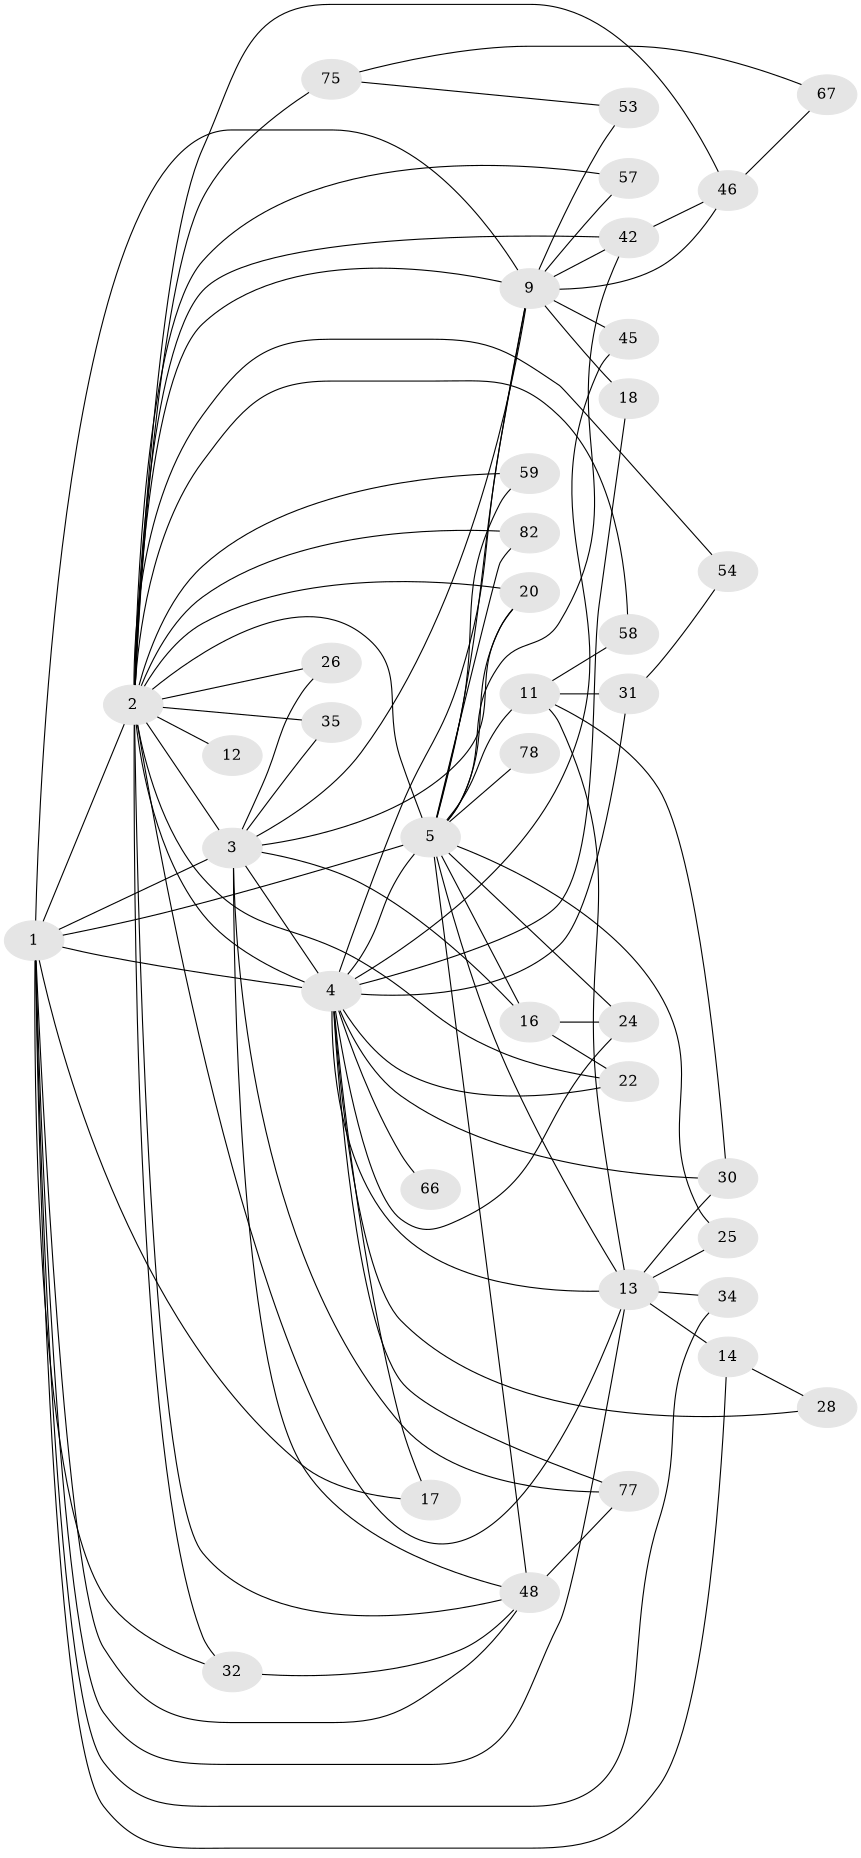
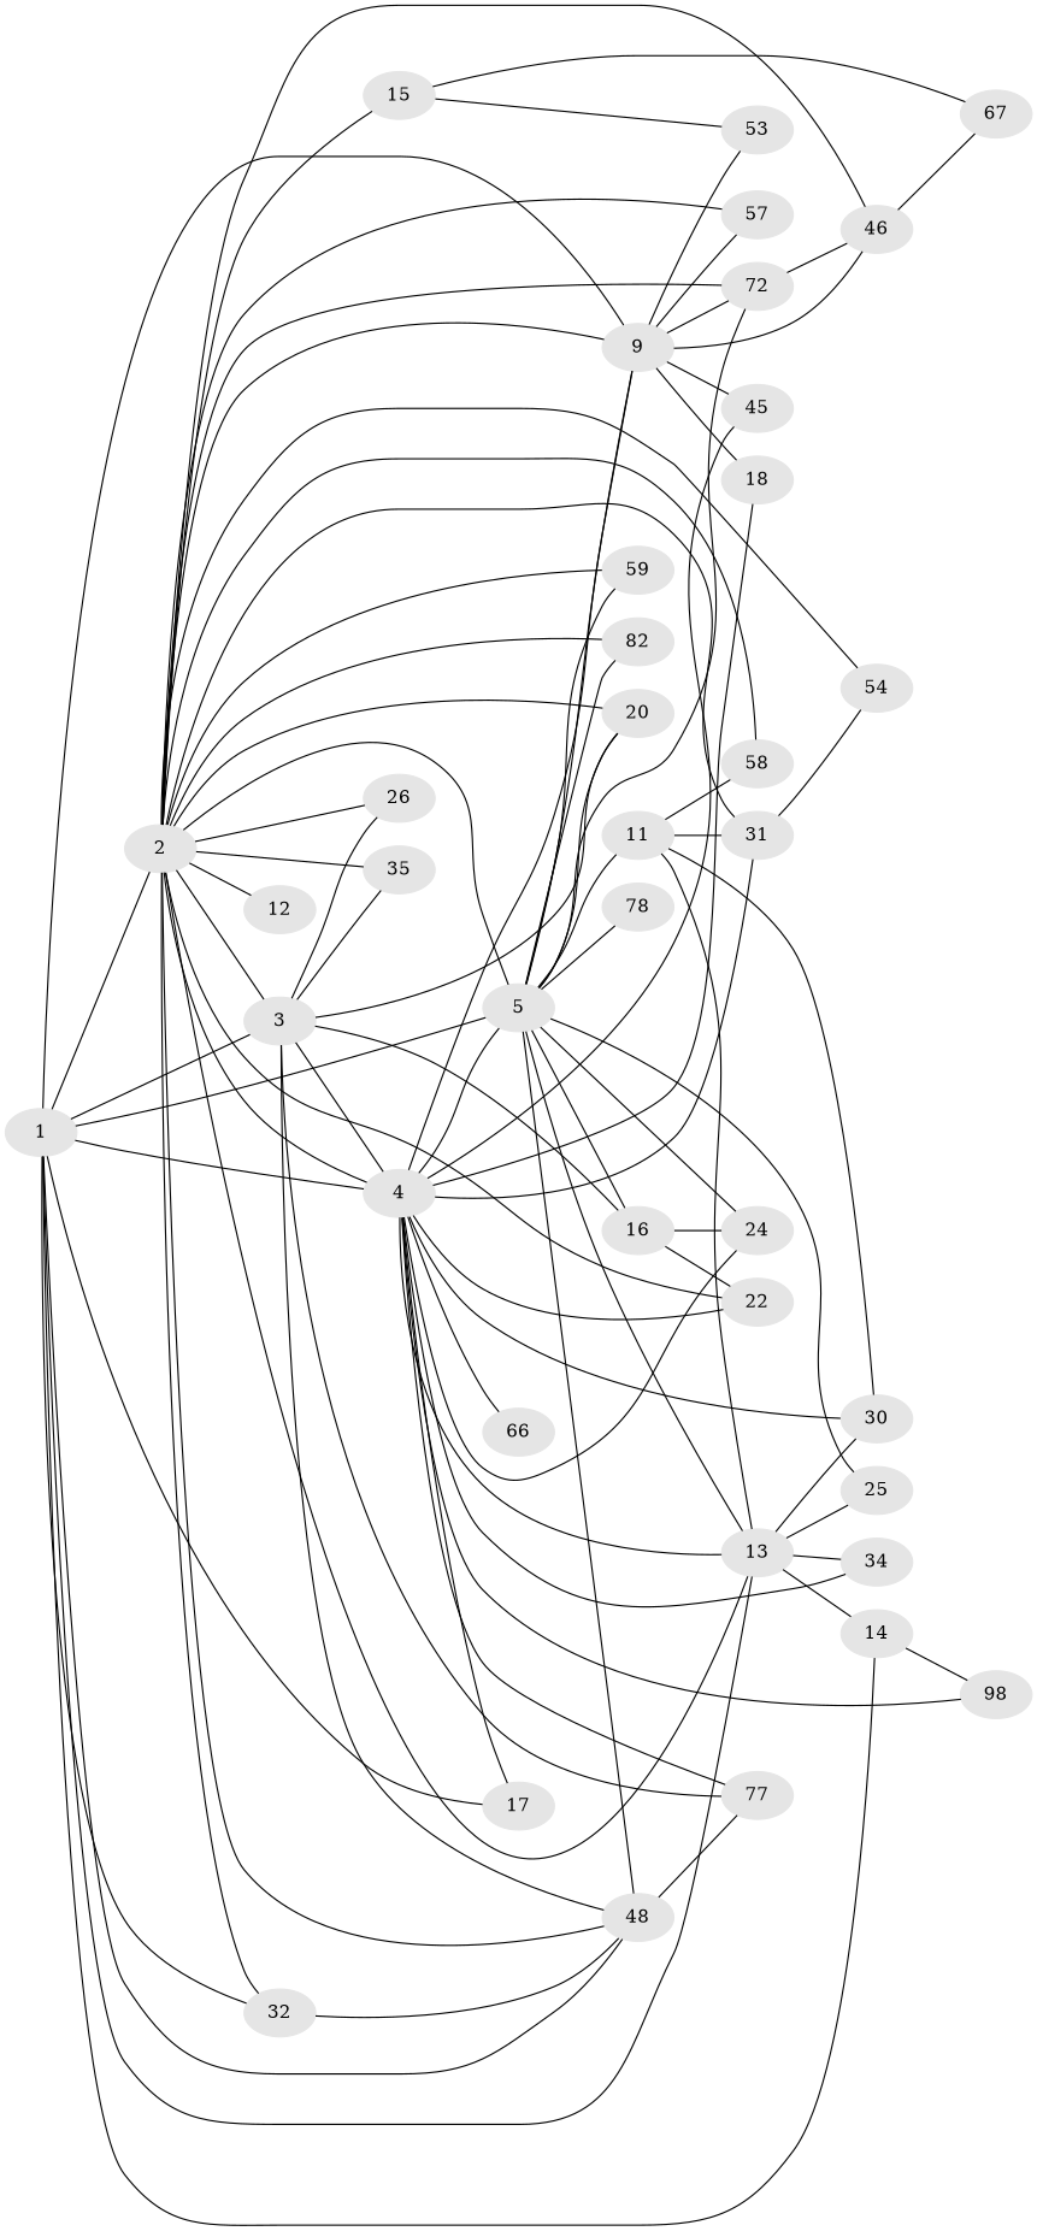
  graph {
    rankdir=LR
    node [color=gray90 style=filled]
    1 [super="+10"]
    2 [super="+23+6"]
    3 [super="+33+19"]
    4 [super="+36+8+50"]
    5 [super="+7+39"]
    9 [super="+37+49"]
    13 [super="+27"]
    14 [super="+74"]
    17
    32
    34 [super="+43"]
    48 [super="+61+75+60"]
    12
-   15 [label=75]
+   15
    20
    22
    26
    31 [super="+55"]
    35
-   42 [super="+69"]
+   42 [super="+69" label=72]
    46
    n22 [label=82]
    54
    57
    58 [super="+70"]
    59
    16
    77 [super="+79"]
    18
    24 [super="+44"]
-   28
+   28 [label=98]
    30
    45
    66
    11 [super="+40+38"]
    25
    78
    53
    67
    1 -- 2 [weight=4]
    1 -- 3 [weight=3]
    1 -- 4 [weight=4]
    1 -- 5 [weight=4]
    1 -- 9 [weight=3]
    1 -- 13
    1 -- 14
    1 -- 17
    1 -- 32
-   1 -- 34 [weight=2]
+   4 -- 34 [weight=2]
    1 -- 48
    2 -- 3 [weight=2]
    2 -- 4 [weight=7]
    2 -- 5 [weight=7]
    2 -- 9 [weight=2]
    2 -- 13
    2 -- 32 [weight=2]
    2 -- 48 [weight=2]
    2 -- 12 [weight=2]
    2 -- 15 [weight=2]
    2 -- 20
    2 -- 22
    2 -- 26
+   2 -- 31
    2 -- 35
    2 -- 42
    2 -- 46
    2 -- n22
    2 -- 54
    2 -- 57
    2 -- 58
    2 -- 59
    3 -- 4 [weight=3]
-   3 -- 9 [weight=3]
    3 -- 48 [weight=2]
    3 -- 20 [weight=2]
    3 -- 26
    3 -- 35
    3 -- 16
    3 -- 77
    4 -- 5 [weight=4]
    4 -- 9 [weight=2]
    4 -- 13
    4 -- 17
    4 -- 22
    4 -- 31
    4 -- 77
    4 -- 18
    4 -- 24 [weight=2]
    4 -- 28 [weight=2]
    4 -- 30
    4 -- 45
    4 -- 66
    5 -- 9 [weight=3]
    5 -- 13
    5 -- 48
    5 -- 20
    5 -- 42
    5 -- n22
    5 -- 59
    5 -- 16
    5 -- 24
    5 -- 11 [weight=3]
    5 -- 25
    5 -- 78
    9 -- 42
    9 -- 46
    9 -- 57
    9 -- 18
    9 -- 45
    9 -- 53
    13 -- 14 [weight=2]
    13 -- 34
    13 -- 30
    13 -- 25
    14 -- 28
    32 -- 48
    48 -- 77
    15 -- 53
    15 -- 67
    31 -- 54
    42 -- 46
    46 -- 67
    16 -- 22
    16 -- 24
    11 -- 13
    11 -- 31
    11 -- 58 [weight=2]
    11 -- 30
  }
